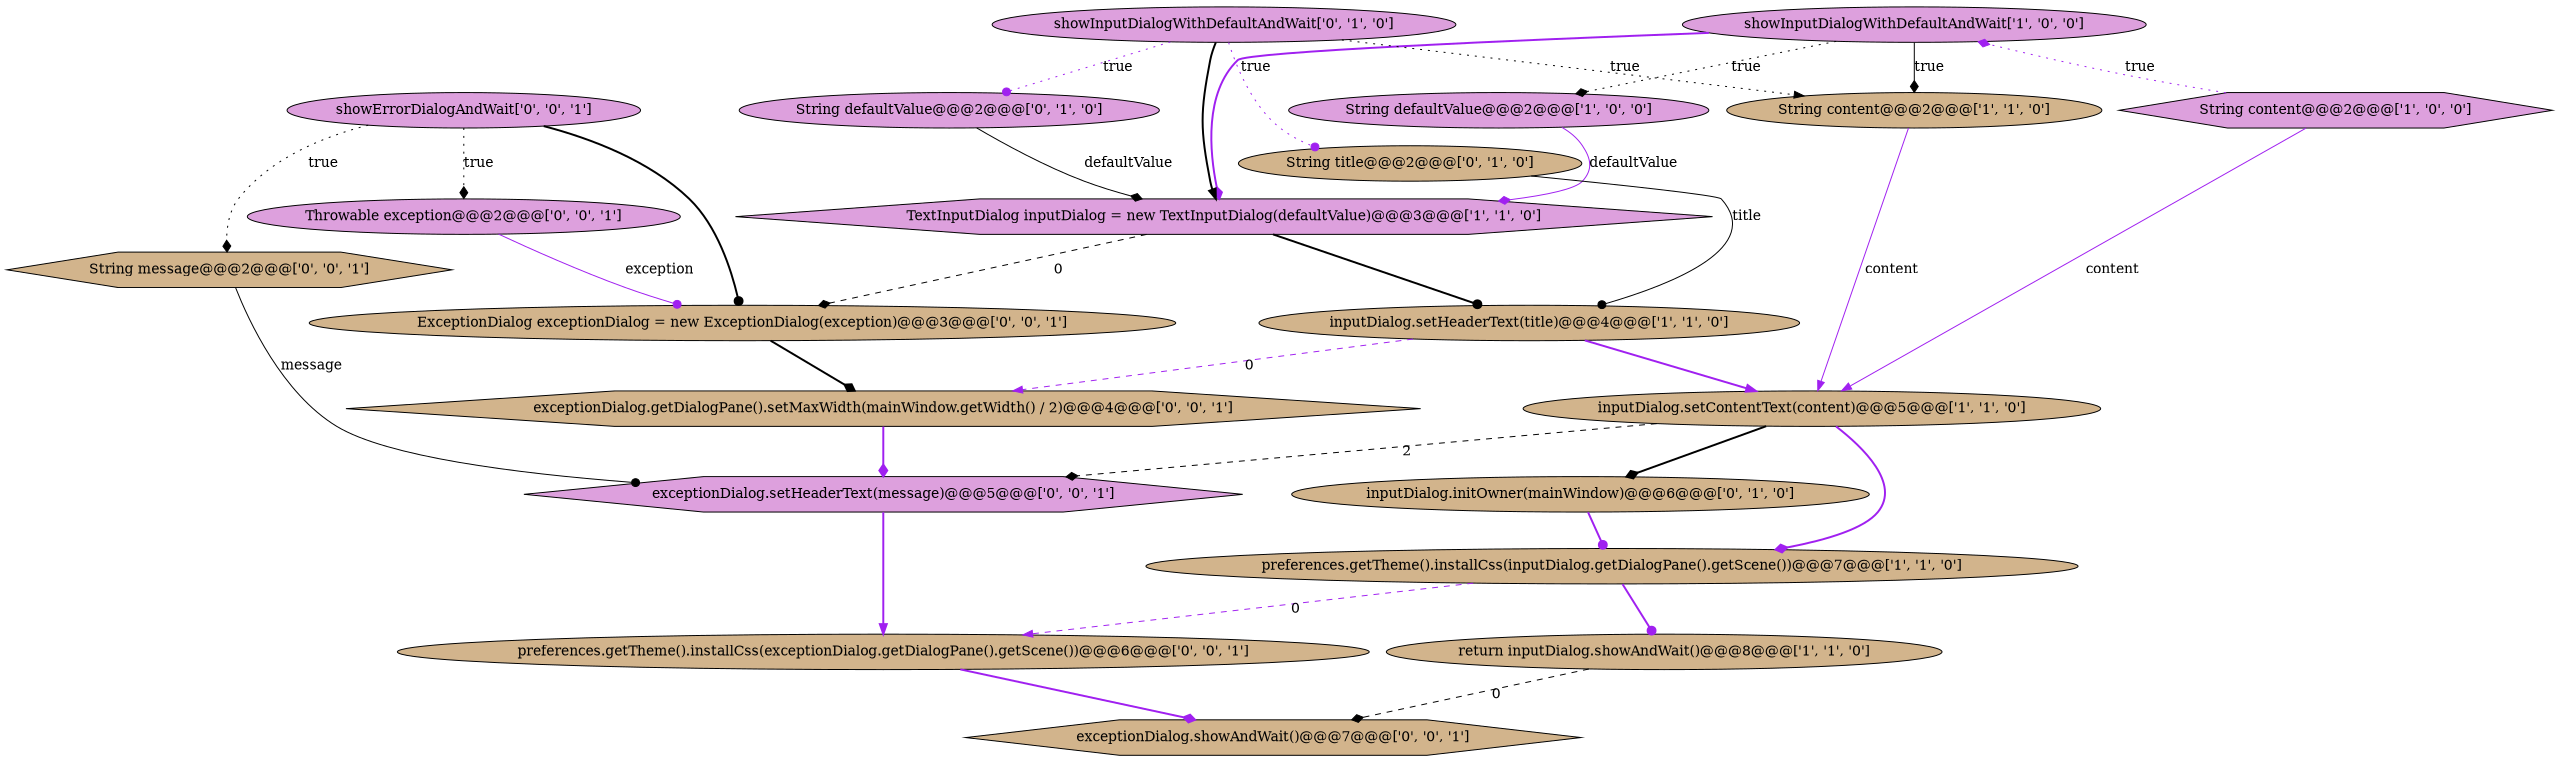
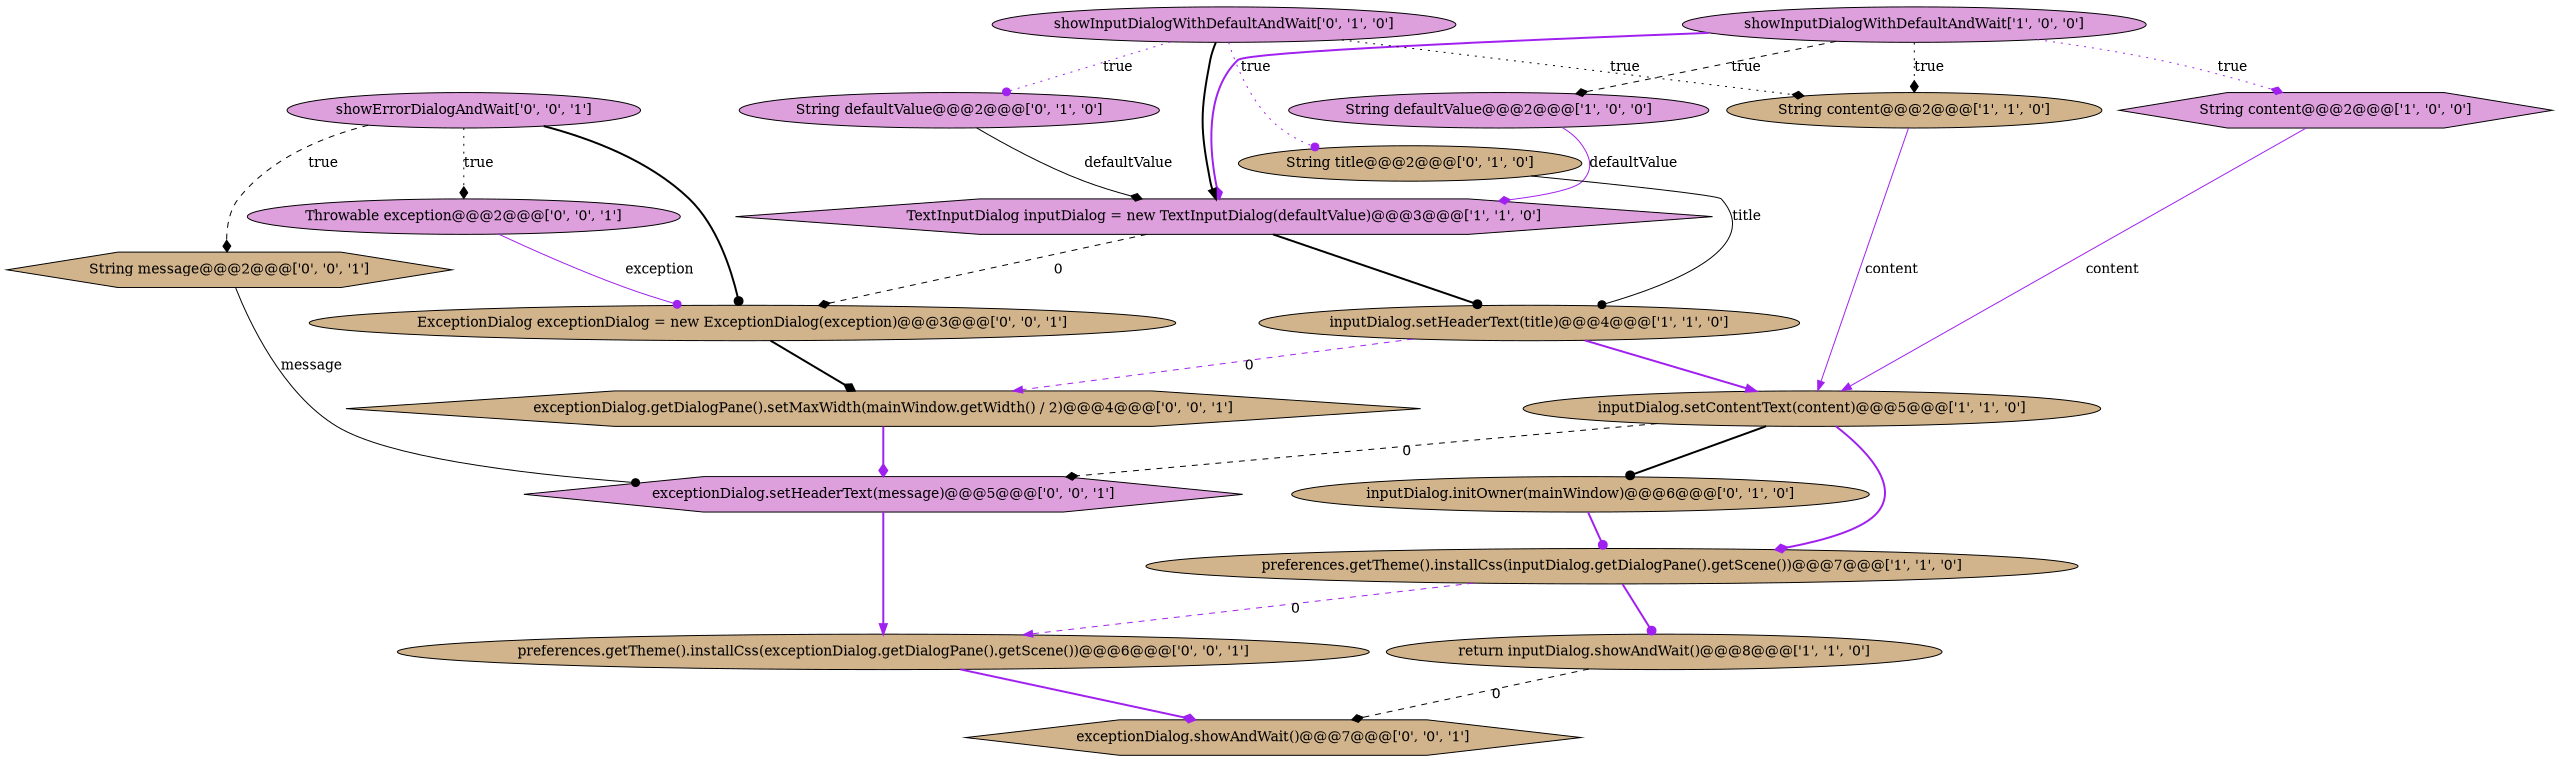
  digraph {
    node [fillcolor=tan shape=ellipse style=filled]
    edge [arrowhead=diamond color=purple style=bold]
    n1 [label="exceptionDialog.getDialogPane().setMaxWidth(mainWindow.getWidth() / 2)@@@4@@@['0', '0', '1']" shape=hexagon]
    n2 [fillcolor=plum label="exceptionDialog.setHeaderText(message)@@@5@@@['0', '0', '1']" shape=hexagon]
    n3 [label="preferences.getTheme().installCss(exceptionDialog.getDialogPane().getScene())@@@6@@@['0', '0', '1']"]
    n4 [label="String message@@@2@@@['0', '0', '1']" shape=hexagon]
    n5 [label="exceptionDialog.showAndWait()@@@7@@@['0', '0', '1']" shape=hexagon]
    n6 [fillcolor=plum label="String defaultValue@@@2@@@['1', '0', '0']"]
    n7 [fillcolor=plum label="TextInputDialog inputDialog = new TextInputDialog(defaultValue)@@@3@@@['1', '1', '0']" shape=hexagon]
    n8 [label="inputDialog.setHeaderText(title)@@@4@@@['1', '1', '0']"]
    n9 [label="ExceptionDialog exceptionDialog = new ExceptionDialog(exception)@@@3@@@['0', '0', '1']"]
    n10 [label="inputDialog.setContentText(content)@@@5@@@['1', '1', '0']"]
    n11 [label="inputDialog.initOwner(mainWindow)@@@6@@@['0', '1', '0']"]
    n12 [label="preferences.getTheme().installCss(inputDialog.getDialogPane().getScene())@@@7@@@['1', '1', '0']"]
    n13 [label="return inputDialog.showAndWait()@@@8@@@['1', '1', '0']"]
    n14 [fillcolor=plum label="Throwable exception@@@2@@@['0', '0', '1']"]
    n15 [label="String title@@@2@@@['0', '1', '0']"]
    n16 [fillcolor=plum label="String content@@@2@@@['1', '0', '0']" shape=hexagon]
    n17 [fillcolor=plum label="showInputDialogWithDefaultAndWait['1', '0', '0']"]
    n18 [label="String content@@@2@@@['1', '1', '0']"]
    n19 [fillcolor=plum label="showInputDialogWithDefaultAndWait['0', '1', '0']"]
    n20 [fillcolor=plum label="String defaultValue@@@2@@@['0', '1', '0']"]
    n21 [fillcolor=plum label="showErrorDialogAndWait['0', '0', '1']"]
    n1 -> n2
    n2 -> n3 [arrowhead=normal]
    n3 -> n5
    n4 -> n2 [arrowhead=dot color=black label=message style=solid]
    n6 -> n7 [label=defaultValue style=solid]
    n7 -> n8 [arrowhead=dot color=black]
    n7 -> n9 [color=black label=0 style=dashed]
    n8 -> n1 [arrowhead=normal label=0 style=dashed]
    n8 -> n10 [arrowhead=normal]
    n9 -> n1 [color=black]
-   n10 -> n2 [color=black label=2 style=dashed]
-   n10 -> n11 [color=black]
+   n10 -> n2 [color=black label=0 style=dashed]
+   n10 -> n11 [arrowhead=dot color=black]
    n10 -> n12
    n11 -> n12 [arrowhead=dot]
    n12 -> n3 [arrowhead=normal label=0 style=dashed]
    n12 -> n13 [arrowhead=dot]
    n13 -> n5 [color=black label=0 style=dashed]
    n14 -> n9 [arrowhead=dot label=exception style=solid]
    n15 -> n8 [arrowhead=dot color=black label=title style=solid]
    n16 -> n10 [arrowhead=normal label=content style=solid]
-   n17 -> n6 [color=black label=true style=dotted]
+   n17 -> n6 [color=black label=true style=dashed]
    n17 -> n7
-   n16 -> n17 [label=true style=dotted]
-   n17 -> n18 [color=black label=true style=solid]
+   n17 -> n16 [label=true style=dotted]
+   n17 -> n18 [color=black label=true style=dotted]
    n18 -> n10 [arrowhead=normal label=content style=solid]
    n19 -> n7 [arrowhead=normal color=black]
    n19 -> n15 [arrowhead=dot label=true style=dotted]
-   n19 -> n18 [arrowhead=normal color=black label=true style=dotted]
+   n19 -> n18 [color=black label=true style=dotted]
    n19 -> n20 [arrowhead=dot label=true style=dotted]
    n20 -> n7 [color=black label=defaultValue style=solid]
-   n21 -> n4 [color=black label=true style=dotted]
+   n21 -> n4 [color=black label=true style=dashed]
    n21 -> n9 [arrowhead=dot color=black]
    n21 -> n14 [color=black label=true style=dotted]
  }
